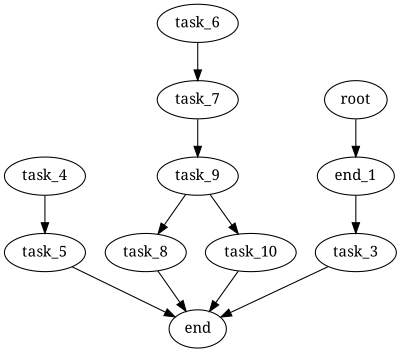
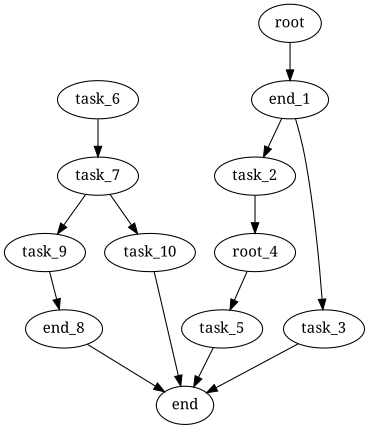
  digraph {
    fontname="Noto Serif"
    node [fontname="Noto Serif"]
    edge [fontname="Noto Serif"]
    n1 [label=end_1]
    root
+   task_2
    task_3
-   task_4
+   task_4 [label=root_4]
    end
    task_5
    task_6
    task_7
    task_9
-   task_8
+   task_8 [label=end_8]
    task_10
+   n1 -> task_2
    n1 -> task_3
    root -> n1
+   task_2 -> task_4
    task_3 -> end
    task_4 -> task_5
    task_5 -> end
    task_6 -> task_7
    task_7 -> task_9
    task_9 -> task_8
-   task_9 -> task_10
+   task_7 -> task_10
    task_8 -> end
    task_10 -> end
  }
